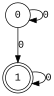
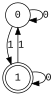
  digraph {
    rankdir=TB
    fontname="Liberation Mono"
    node [fontname="Liberation Mono"]
    edge [fontname="Liberation Mono"]
    0 [shape=circle]
    1 [shape=doublecircle]
    0 -> 0 [label=0]
-   0 -> 1 [label=0]
+   0 -> 1 [label=1]
+   1 -> 0 [label=1]
    1 -> 1 [label=0]
  }
